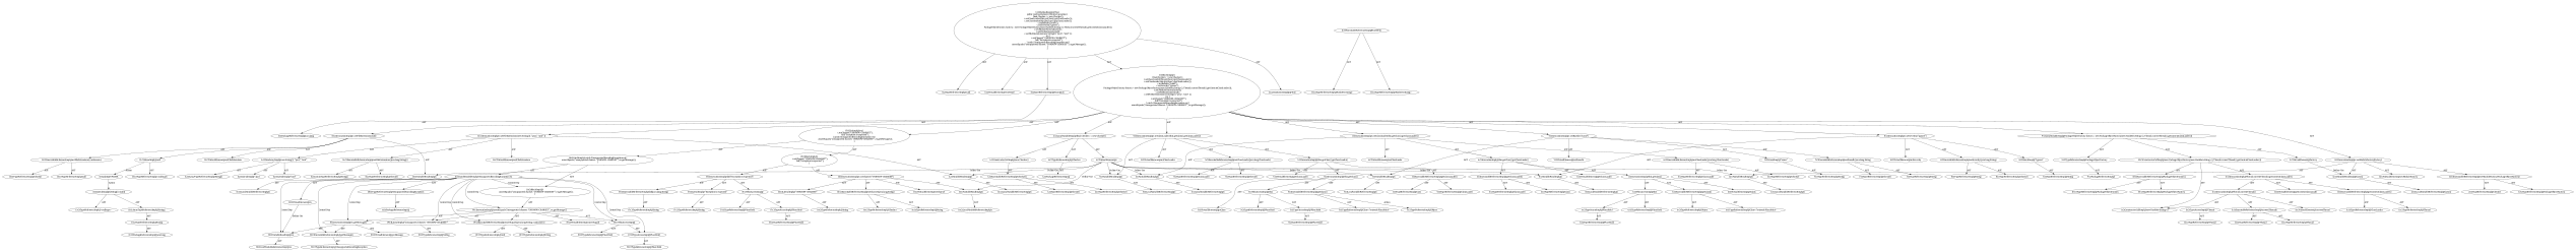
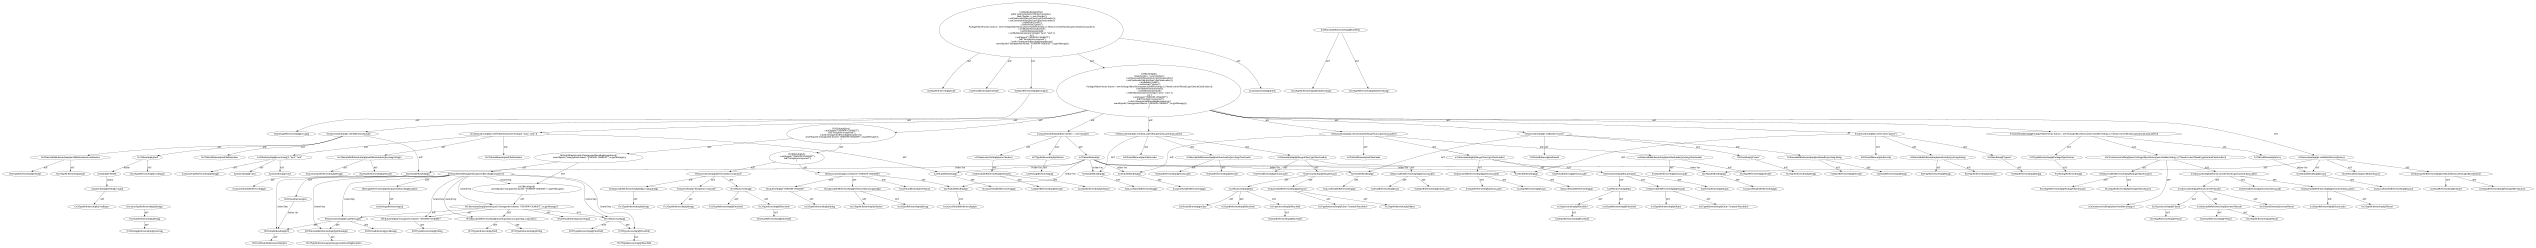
  digraph {
    fontname=Merriweather
    node [fontname=Merriweather shape=ellipse]
    edge [fontname=Merriweather]
    n1 [label="3:CtTypeReferenceImpl@void"]
    n2 [label="3:CtVirtualElement@testSetters"]
    n3 [label="3:CtTypeReferenceImpl@Exception"]
    n4 [label="3:CtPackageReferenceImpl@java.lang"]
    n5 [label="4:CtTypeReferenceImpl@Checker"]
    n6 [label="4:CtPackageReferenceImpl@"]
    n7 [label="4:CtExecutableReferenceImpl@Checker()"]
    n8 [label="4:CtTypeReferenceImpl@Checker"]
    n9 [label="4:CtTypeReferenceImpl@Checker"]
    n10 [label="4:CtConstructorCallImpl@new Checker()"]
    n11 [label="4:CtVirtualElement@c"]
    n12 [label="5:CtVariableReadImpl@c"]
    n13 [label="6:CtVariableReadImpl@c"]
    n14 [label="7:CtVariableReadImpl@c"]
    n15 [label="8:CtVariableReadImpl@c"]
    n16 [label="12:CtVariableReadImpl@c"]
    n17 [label="13:CtVariableReadImpl@c"]
    n18 [label="14:CtVariableReadImpl@c"]
    n19 [label="16:CtVariableReadImpl@c"]
    n20 [label="5:CtLocalVariableReferenceImpl@c"]
    n21 [label="6:CtLocalVariableReferenceImpl@c"]
    n22 [label="7:CtLocalVariableReferenceImpl@c"]
    n23 [label="8:CtLocalVariableReferenceImpl@c"]
    n24 [label="12:CtLocalVariableReferenceImpl@c"]
    n25 [label="13:CtLocalVariableReferenceImpl@c"]
    n26 [label="14:CtLocalVariableReferenceImpl@c"]
    n27 [label="16:CtLocalVariableReferenceImpl@c"]
    n28 [label="4:CtLocalVariableImpl@final Checker c = new Checker()"]
    n29 [label="5:CtExecutableReferenceImpl@setClassLoader(java.lang.ClassLoader)"]
    n30 [label="5:CtTypeReferenceImpl@Checker"]
    n31 [label="5:CtTypeReferenceImpl@ClassLoader"]
    n32 [label="5:CtVirtualElement@setClassLoader"]
    n33 [label="5:CtExecutableReferenceImpl@getClassLoader()"]
    n34 [label="5:CtTypeReferenceImpl@Class"]
    n35 [label="5:CtTypeReferenceImpl@ClassLoader"]
    n36 [label="5:CtVirtualElement@getClassLoader"]
    n37 [label="5:CtExecutableReferenceImpl@getClass()"]
    n38 [label="5:CtTypeReferenceImpl@Object"]
    n39 [label="5:CtTypeReferenceImpl@Class<? extends PlaceHold>"]
    n40 [label="5:CtVirtualElement@getClass"]
    n41 [label="5:CtTypeAccessImpl@PlaceHold"]
    n42 [label="5:CtTypeReferenceImpl@PlaceHold"]
    n43 [label="5:CtThisAccessImpl@this"]
    n44 [label="5:CtTypeReferenceImpl@PlaceHold"]
    n45 [label="5:CtInvocationImpl@this.getClass()"]
    n46 [label="5:CtInvocationImpl@this.getClass().getClassLoader()"]
    n47 [label="5:CtInvocationImpl@c.setClassLoader(this.getClass().getClassLoader())"]
    n48 [label="6:CtExecutableReferenceImpl@setClassloader(java.lang.ClassLoader)"]
    n49 [label="6:CtTypeReferenceImpl@Checker"]
    n50 [label="6:CtTypeReferenceImpl@ClassLoader"]
    n51 [label="6:CtVirtualElement@setClassloader"]
    n52 [label="6:CtExecutableReferenceImpl@getClassLoader()"]
    n53 [label="6:CtTypeReferenceImpl@Class"]
    n54 [label="6:CtTypeReferenceImpl@ClassLoader"]
    n55 [label="6:CtVirtualElement@getClassLoader"]
    n56 [label="6:CtExecutableReferenceImpl@getClass()"]
    n57 [label="6:CtTypeReferenceImpl@Object"]
    n58 [label="6:CtTypeReferenceImpl@Class<? extends PlaceHold>"]
    n59 [label="6:CtVirtualElement@getClass"]
    n60 [label="6:CtTypeAccessImpl@PlaceHold"]
    n61 [label="6:CtTypeReferenceImpl@PlaceHold"]
    n62 [label="6:CtThisAccessImpl@this"]
    n63 [label="6:CtTypeReferenceImpl@PlaceHold"]
    n64 [label="6:CtInvocationImpl@this.getClass()"]
    n65 [label="6:CtInvocationImpl@this.getClass().getClassLoader()"]
    n66 [label="6:CtInvocationImpl@c.setClassloader(this.getClass().getClassLoader())"]
    n67 [label="7:CtExecutableReferenceImpl@setBasedir(java.lang.String)"]
    n68 [label="7:CtTypeReferenceImpl@Checker"]
    n69 [label="7:CtTypeReferenceImpl@String"]
    n70 [label="7:CtVirtualElement@setBasedir"]
    n71 [label="7:CtLiteralImpl@\"some\""]
    n72 [label="7:CtTypeReferenceImpl@String"]
    n73 [label="7:CtInvocationImpl@c.setBasedir(\"some\")"]
    n74 [label="8:CtExecutableReferenceImpl@setSeverity(java.lang.String)"]
    n75 [label="8:CtTypeReferenceImpl@Checker"]
    n76 [label="8:CtTypeReferenceImpl@String"]
    n77 [label="8:CtVirtualElement@setSeverity"]
    n78 [label="8:CtLiteralImpl@\"ignore\""]
    n79 [label="8:CtTypeReferenceImpl@String"]
    n80 [label="8:CtInvocationImpl@c.setSeverity(\"ignore\")"]
    n81 [label="9:CtTypeReferenceImpl@PackageObjectFactory"]
    n82 [label="9:CtPackageReferenceImpl@"]
    n83 [label="10:CtExecutableReferenceImpl@PackageObjectFactory()"]
    n84 [label="10:CtTypeReferenceImpl@PackageObjectFactory"]
    n85 [label="10:CtTypeReferenceImpl@PackageObjectFactory"]
    n86 [label="11:CtExecutableReferenceImpl@HashSet()"]
    n87 [label="11:CtTypeReferenceImpl@HashSet<String>"]
    n88 [label="11:CtTypeReferenceImpl@HashSet<String>"]
    n89 [label="11:CtConstructorCallImpl@new HashSet<String>()"]
    n90 [label="11:CtExecutableReferenceImpl@getContextClassLoader()"]
    n91 [label="11:CtTypeReferenceImpl@Thread"]
    n92 [label="11:CtTypeReferenceImpl@ClassLoader"]
    n93 [label="11:CtVirtualElement@getContextClassLoader"]
    n94 [label="11:CtExecutableReferenceImpl@currentThread()"]
    n95 [label="11:CtTypeReferenceImpl@Thread"]
    n96 [label="11:CtTypeReferenceImpl@Thread"]
    n97 [label="11:CtVirtualElement@currentThread"]
    n98 [label="11:CtTypeAccessImpl@Thread"]
    n99 [label="11:CtTypeReferenceImpl@Thread"]
    n100 [label="11:CtInvocationImpl@Thread.currentThread()"]
    n101 [label="11:CtInvocationImpl@Thread.currentThread().getContextClassLoader()"]
    n102 [label="10:CtConstructorCallImpl@new PackageObjectFactory(new HashSet<String>(), Thread.currentThread().getContextClassLoader())"]
    n103 [label="9:CtVirtualElement@factory"]
    n104 [label="12:CtVariableReadImpl@factory"]
    n105 [label="12:CtLocalVariableReferenceImpl@factory"]
    n106 [label="9:CtLocalVariableImpl@PackageObjectFactory factory = new PackageObjectFactory(new HashSet<String>(), Thread.currentThread().getContextClassLoader())"]
    n107 [label="12:CtExecutableReferenceImpl@setModuleFactory(PackageObjectFactory)"]
    n108 [label="12:CtTypeReferenceImpl@Checker"]
    n109 [label="12:CtTypeReferenceImpl@PackageObjectFactory"]
    n110 [label="12:CtVirtualElement@setModuleFactory"]
    n111 [label="12:CtInvocationImpl@c.setModuleFactory(factory)"]
    n112 [label="13:CtExecutableReferenceImpl@setFileExtensions(<unknown>)"]
    n113 [label="13:CtTypeReferenceImpl@Checker"]
    n114 [label="13:CtTypeReferenceImpl@null"]
    n115 [label="13:CtVirtualElement@setFileExtensions"]
    n116 [label="13:CtLiteralImpl@null"]
    n117 [label="13:CtTypeReferenceImpl@<nulltype>"]
    n118 [label="13:Update@UPDATE"]
    n119 [label="13:CtLiteralImpl@((String[]) (null))"]
    n120 [label="13:CtInvocationImpl@c.setFileExtensions(null)"]
    n121 [label="14:CtExecutableReferenceImpl@setFileExtensions(java.lang.String[])"]
    n122 [label="14:CtTypeReferenceImpl@Checker"]
    n123 [label="14:CtArrayTypeReferenceImpl@String[]"]
    n124 [label="14:CtVirtualElement@setFileExtensions"]
    n125 [label="14:CtNewArrayImpl@new String[]\{ \".java\", \"xml\" \}"]
    n126 [label="14:CtArrayTypeReferenceImpl@String[]"]
    n127 [label="14:CtLiteralImpl@\".java\""]
    n128 [label="14:CtLiteralImpl@\"xml\""]
    n129 [label="14:CtInvocationImpl@c.setFileExtensions(new String[]\{ \".java\", \"xml\" \})"]
    n130 [label="16:CtExecutableReferenceImpl@setCharset(java.lang.String)"]
    n131 [label="16:CtTypeReferenceImpl@Checker"]
    n132 [label="16:CtTypeReferenceImpl@String"]
    n133 [label="16:CtVirtualElement@setCharset"]
    n134 [label="16:CtLiteralImpl@\"UNKNOW-CHARSET\""]
    n135 [label="16:CtTypeReferenceImpl@String"]
    n136 [label="16:CtInvocationImpl@c.setCharset(\"UNKNOW-CHARSET\")"]
    n137 [label="17:CtExecutableReferenceImpl@fail(java.lang.String)"]
    n138 [label="17:CtTypeReferenceImpl@String"]
    n139 [label="17:CtTypeAccessImpl@PlaceHold"]
    n140 [label="17:CtTypeReferenceImpl@PlaceHold"]
    n141 [label="17:CtThisAccessImpl@"]
    n142 [label="17:CtTypeReferenceImpl@PlaceHold"]
    n143 [label="17:CtLiteralImpl@\"Exception is expected\""]
    n144 [label="17:CtTypeReferenceImpl@String"]
    n145 [label="17:CtInvocationImpl@fail(\"Exception is expected\")"]
    n146 [label="15:CtBlockImpl@\{\n    c.setCharset(\"UNKNOW-CHARSET\");\n    fail(\"Exception is expected\");\n\}"]
    n147 [label="18:CtVirtualElement@ex"]
    n148 [label="19:CtVariableReadImpl@ex"]
    n149 [label="19:CtCatchVariableReferenceImpl@ex"]
    n150 [label="18:CtTypeReferenceImpl@UnsupportedEncodingException"]
    n151 [label="18:CtPackageReferenceImpl@"]
    n152 [label="18:CtCatchVariableImpl@UnsupportedEncodingException ex"]
    n153 [label="19:CtExecutableReferenceImpl@assertEquals(java.lang.String,<unknown>)"]
    n154 [label="19:CtTypeAccessImpl@PlaceHold"]
    n155 [label="19:CtThisAccessImpl@"]
    n156 [label="19:CtLiteralImpl@\"unsupported charset: 'UNKNOW-CHARSET'\""]
    n157 [label="19:CtExecutableReferenceImpl@getMessage()"]
    n158 [label="19:CtInvocationImpl@ex.getMessage()"]
    n159 [label="19:CtInvocationImpl@assertEquals(\"unsupported charset: 'UNKNOW-CHARSET'\", ex.getMessage())"]
    n160 [label="18:CtBlockImpl@\{\n    assertEquals(\"unsupported charset: 'UNKNOW-CHARSET'\", ex.getMessage());\n\}"]
    n161 [label="19:CtTypeReferenceImpl@String"]
    n162 [label="19:CtTypeReferenceImpl@null"]
    n163 [label="19:CtTypeReferenceImpl@PlaceHold"]
    n164 [label="19:CtTypeReferenceImpl@PlaceHold"]
    n165 [label="19:CtTypeReferenceImpl@String"]
    n166 [label="19:CtTypeReferenceImpl@UnsupportedEncodingException"]
    n167 [label="19:CtVirtualElement@getMessage"]
    n168 [label="19:CtVirtualElement@assertEquals"]
    n169 [label="18:CtCatchImpl@ catch (UnsupportedEncodingException ex) \{\n    assertEquals(\"unsupported charset: 'UNKNOW-CHARSET'\", ex.getMessage());\n\}"]
    n170 [label="15:CtTryImpl@try \{\n    c.setCharset(\"UNKNOW-CHARSET\");\n    fail(\"Exception is expected\");\n\} catch (UnsupportedEncodingException ex) \{\n    assertEquals(\"unsupported charset: 'UNKNOW-CHARSET'\", ex.getMessage());\n\}"]
    n171 [label="3:CtBlockImpl@\{\n    final Checker c = new Checker();\n    c.setClassLoader(this.getClass().getClassLoader());\n    c.setClassloader(this.getClass().getClassLoader());\n    c.setBasedir(\"some\");\n    c.setSeverity(\"ignore\");\n    PackageObjectFactory factory = new PackageObjectFactory(new HashSet<String>(), Thread.currentThread().getContextClassLoader());\n    c.setModuleFactory(factory);\n    c.setFileExtensions(null);\n    c.setFileExtensions(new String[]\{ \".java\", \"xml\" \});\n    try \{\n        c.setCharset(\"UNKNOW-CHARSET\");\n        fail(\"Exception is expected\");\n    \} catch (UnsupportedEncodingException ex) \{\n        assertEquals(\"unsupported charset: 'UNKNOW-CHARSET'\", ex.getMessage());\n    \}\n\}"]
    n172 [label="3:CtMethodImpl@@Test\npublic void testSetters() throws Exception \{\n    final Checker c = new Checker();\n    c.setClassLoader(this.getClass().getClassLoader());\n    c.setClassloader(this.getClass().getClassLoader());\n    c.setBasedir(\"some\");\n    c.setSeverity(\"ignore\");\n    PackageObjectFactory factory = new PackageObjectFactory(new HashSet<String>(), Thread.currentThread().getContextClassLoader());\n    c.setModuleFactory(factory);\n    c.setFileExtensions(null);\n    c.setFileExtensions(new String[]\{ \".java\", \"xml\" \});\n    try \{\n        c.setCharset(\"UNKNOW-CHARSET\");\n        fail(\"Exception is expected\");\n    \} catch (UnsupportedEncodingException ex) \{\n        assertEquals(\"unsupported charset: 'UNKNOW-CHARSET'\", ex.getMessage());\n    \}\n\}"]
    n173 [label="2:CtAnnotationImpl@@Test"]
    n174 [label="13:CtTypeReferenceImpl@<nulltype>"]
    n175 [label="13:CtArrayTypeReferenceImpl@String[]"]
    n176 [label="13:CtPackageReferenceImpl@java.lang"]
    n177 [label="13:CtTypeReferenceImpl@String"]
    n3 -> n4 [label=AST]
    n5 -> n6 [label=AST]
    n7 -> n8 [label=AST]
    n7 -> n9 [label=AST]
    n10 -> n7 [label=AST]
    n11 -> n12 [label="Define-Use"]
    n11 -> n13 [label="Define-Use"]
    n11 -> n14 [label="Define-Use"]
    n11 -> n15 [label="Define-Use"]
    n11 -> n16 [label="Define-Use"]
    n11 -> n17 [label="Define-Use"]
    n11 -> n18 [label="Define-Use"]
    n11 -> n19 [label="Define-Use"]
    n12 -> n20 [label=AST]
    n13 -> n21 [label=AST]
    n14 -> n22 [label=AST]
    n15 -> n23 [label=AST]
    n16 -> n24 [label=AST]
    n17 -> n25 [label=AST]
    n18 -> n26 [label=AST]
    n19 -> n27 [label=AST]
    n28 -> n5 [label=AST]
    n28 -> n10 [label=AST]
    n28 -> n11 [label=AST]
    n29 -> n30 [label=AST]
    n29 -> n31 [label=AST]
    n33 -> n34 [label=AST]
    n33 -> n35 [label=AST]
-   n37 -> n38 [label=Action]
+   n37 -> n38 [label=AST]
    n37 -> n39 [label=AST]
    n41 -> n42 [label=AST]
    n43 -> n41 [label=AST]
    n43 -> n44 [label=AST]
    n45 -> n37 [label=AST]
-   n45 -> n40 [label=AST]
+   n43 -> n40 [label=AST]
    n45 -> n43 [label=AST]
    n46 -> n33 [label=AST]
    n46 -> n36 [label=AST]
    n46 -> n45 [label=AST]
    n47 -> n12 [label=AST]
    n47 -> n29 [label=AST]
    n47 -> n32 [label=AST]
    n47 -> n46 [label=AST]
    n48 -> n49 [label=AST]
    n48 -> n50 [label=AST]
    n52 -> n53 [label=AST]
    n52 -> n54 [label=AST]
    n56 -> n57 [label=AST]
    n56 -> n58 [label=AST]
    n60 -> n61 [label=AST]
    n62 -> n60 [label=AST]
    n62 -> n63 [label=AST]
    n64 -> n56 [label=AST]
    n64 -> n59 [label=AST]
    n64 -> n62 [label=AST]
    n65 -> n52 [label=AST]
    n65 -> n55 [label=AST]
    n65 -> n64 [label=AST]
    n66 -> n13 [label=AST]
    n66 -> n48 [label=AST]
    n66 -> n51 [label=AST]
    n66 -> n65 [label=AST]
    n67 -> n68 [label=AST]
    n67 -> n69 [label=AST]
    n71 -> n72 [label=AST]
    n73 -> n14 [label=AST]
    n73 -> n67 [label=AST]
    n73 -> n70 [label=AST]
    n73 -> n71 [label=AST]
    n74 -> n75 [label=AST]
    n74 -> n76 [label=AST]
    n78 -> n79 [label=AST]
    n80 -> n15 [label=AST]
    n80 -> n74 [label=AST]
    n80 -> n77 [label=AST]
    n80 -> n78 [label=AST]
    n81 -> n82 [label=AST]
    n83 -> n84 [label=AST]
    n83 -> n85 [label=AST]
    n86 -> n87 [label=AST]
    n86 -> n88 [label=AST]
    n90 -> n91 [label=AST]
    n90 -> n92 [label=AST]
    n94 -> n95 [label=AST]
    n94 -> n96 [label=AST]
    n98 -> n99 [label=AST]
    n100 -> n94 [label=AST]
    n100 -> n97 [label=AST]
-   n100 -> n89 [label=AST]
+   n100 -> n98 [label=AST]
    n101 -> n90 [label=AST]
    n101 -> n93 [label=AST]
    n101 -> n100 [label=AST]
    n102 -> n83 [label=AST]
    n102 -> n89 [label=AST]
    n102 -> n101 [label=AST]
    n103 -> n104 [label="Define-Use"]
    n104 -> n105 [label=AST]
    n106 -> n81 [label=AST]
    n106 -> n102 [label=AST]
    n106 -> n103 [label=AST]
    n107 -> n108 [label=AST]
    n107 -> n109 [label=AST]
    n111 -> n16 [label=AST]
    n111 -> n104 [label=AST]
    n111 -> n107 [label=AST]
    n111 -> n110 [label=AST]
    n112 -> n113 [label=AST]
    n112 -> n114 [label=AST]
    n116 -> n117 [label=AST]
    n116 -> n118 [label=Action]
    n118 -> n119 [label=Action]
    n119 -> n174 [label=AST]
-   n119 -> n175 [label=AST]
    n120 -> n17 [label=AST]
    n120 -> n112 [label=AST]
    n120 -> n115 [label=AST]
    n120 -> n116 [label=AST]
    n121 -> n122 [label=AST]
    n121 -> n123 [label=AST]
    n125 -> n126 [label=AST]
    n125 -> n127 [label=AST]
    n125 -> n128 [label=AST]
    n129 -> n18 [label=AST]
    n129 -> n121 [label=AST]
    n129 -> n124 [label=AST]
    n129 -> n125 [label=AST]
    n130 -> n131 [label=AST]
    n130 -> n132 [label=AST]
    n134 -> n135 [label=AST]
    n136 -> n19 [label=AST]
    n136 -> n130 [label=AST]
    n136 -> n133 [label=AST]
    n136 -> n134 [label=AST]
    n137 -> n138 [label=AST]
    n139 -> n140 [label=AST]
    n141 -> n139 [label=AST]
    n141 -> n142 [label=AST]
    n143 -> n144 [label=AST]
    n145 -> n137 [label=AST]
    n145 -> n141 [label=AST]
    n145 -> n143 [label=AST]
    n146 -> n136 [label=AST]
    n146 -> n145 [label=AST]
    n147 -> n148 [label="Define-Use"]
    n148 -> n149 [label=AST]
    n150 -> n151 [label=AST]
    n152 -> n147 [label=AST]
    n152 -> n148 [label="Control Dep"]
    n152 -> n150 [label=AST]
    n152 -> n153 [label="Control Dep"]
    n152 -> n154 [label="Control Dep"]
    n152 -> n155 [label="Control Dep"]
    n152 -> n156 [label="Control Dep"]
    n152 -> n157 [label="Control Dep"]
    n152 -> n158 [label="Control Dep"]
    n152 -> n159 [label="Control Dep"]
    n152 -> n160 [label="Control Dep"]
    n153 -> n161 [label=AST]
    n153 -> n162 [label=AST]
    n154 -> n163 [label=AST]
    n155 -> n154 [label=AST]
    n155 -> n164 [label=AST]
    n156 -> n165 [label=AST]
    n157 -> n166 [label=AST]
    n158 -> n148 [label=AST]
    n158 -> n157 [label=AST]
    n158 -> n167 [label=AST]
    n159 -> n153 [label=AST]
    n159 -> n155 [label=AST]
    n159 -> n156 [label=AST]
    n159 -> n158 [label=AST]
    n159 -> n168 [label=AST]
    n160 -> n159 [label=AST]
    n169 -> n152 [label=AST]
    n169 -> n160 [label=AST]
    n170 -> n146 [label=AST]
    n170 -> n169 [label=AST]
    n171 -> n28 [label=AST]
    n171 -> n47 [label=AST]
    n171 -> n66 [label=AST]
    n171 -> n73 [label=AST]
    n171 -> n80 [label=AST]
    n171 -> n106 [label=AST]
    n171 -> n111 [label=AST]
    n171 -> n120 [label=AST]
    n171 -> n129 [label=AST]
    n171 -> n170 [label=AST]
    n172 -> n1 [label=AST]
    n172 -> n2 [label=AST]
    n172 -> n3 [label=AST]
    n172 -> n171 [label=AST]
    n172 -> n173 [label=AST]
    n175 -> n177 [label=AST]
    n177 -> n176 [label=AST]
  }
